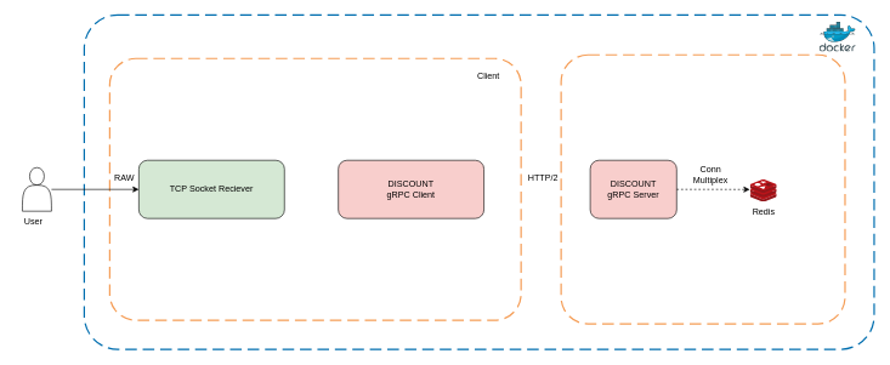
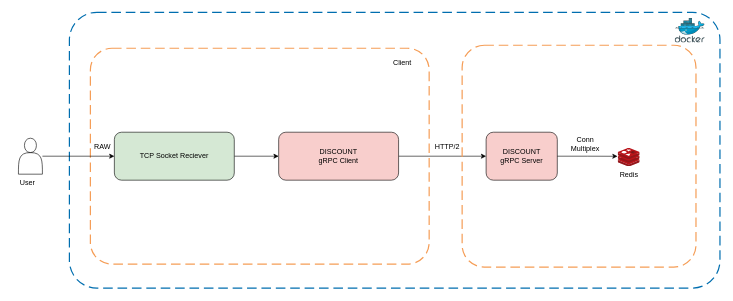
  <mxCell id="0" />
  <mxCell id="1" parent="0" />
  <mxCell id="2" value="" style="group" vertex="1" connectable="0" parent="1"><mxGeometry x="150" y="80" width="1050" height="400" as="geometry" /></mxCell>
  <mxCell id="3" value="" style="rounded=1;arcSize=10;dashed=1;strokeColor=#F59D56;fillColor=none;gradientColor=none;dashPattern=8 4;strokeWidth=2;" vertex="1" parent="2"><mxGeometry width="565" height="360" as="geometry" /></mxCell>
  <mxCell id="4" value="Client" style="text;html=1;align=center;verticalAlign=middle;resizable=0;points=[];autosize=1;strokeColor=none;fillColor=none;" vertex="1" parent="2"><mxGeometry x="495" y="10" width="50" height="30" as="geometry" /></mxCell>
  <mxCell id="5" value="" style="rounded=1;arcSize=10;dashed=1;strokeColor=#006EAF;fillColor=none;dashPattern=8 4;strokeWidth=2;fontColor=#ffffff;" vertex="1" parent="2"><mxGeometry x="-35" y="-60" width="1085" height="460" as="geometry" /></mxCell>
  <mxCell id="6" value="" style="image;sketch=0;aspect=fixed;html=1;points=[];align=center;fontSize=12;image=img/lib/mscae/Docker.svg;" vertex="1" parent="2"><mxGeometry x="975" y="-50" width="50" height="41" as="geometry" /></mxCell>
  <mxCell id="7" value="RAW" style="text;html=1;align=center;verticalAlign=middle;resizable=0;points=[];autosize=1;strokeColor=none;fillColor=none;" vertex="1" parent="2"><mxGeometry x="-5" y="150" width="50" height="30" as="geometry" /></mxCell>
  <mxCell id="8" value="HTTP/2" style="text;html=1;align=center;verticalAlign=middle;resizable=0;points=[];autosize=1;strokeColor=none;fillColor=none;" vertex="1" parent="2"><mxGeometry x="565" y="150" width="60" height="30" as="geometry" /></mxCell>
+ <mxCell id="9" style="edgeStyle=orthogonalEdgeStyle;rounded=0;orthogonalLoop=1;jettySize=auto;html=1;entryX=0;entryY=0.5;entryDx=0;entryDy=0;" edge="1" parent="1" source="10" target="12"><mxGeometry relative="1" as="geometry" /></mxCell>
  <mxCell id="10" value="TCP Socket Reciever" style="rounded=1;whiteSpace=wrap;html=1;fillColor=#d5e8d4;" vertex="1" parent="1"><mxGeometry x="190" y="220" width="200" height="80" as="geometry" /></mxCell>
+ <mxCell id="11" style="edgeStyle=orthogonalEdgeStyle;rounded=0;orthogonalLoop=1;jettySize=auto;html=1;entryX=0;entryY=0.5;entryDx=0;entryDy=0;" edge="1" parent="1" source="12" target="17"><mxGeometry relative="1" as="geometry" /></mxCell>
  <mxCell id="12" value="DISCOUNT&lt;div&gt;gRPC Client&lt;/div&gt;" style="rounded=1;whiteSpace=wrap;html=1;fillColor=#f8cecc;" vertex="1" parent="1"><mxGeometry x="464" y="220" width="200" height="80" as="geometry" /></mxCell>
  <mxCell id="13" style="edgeStyle=orthogonalEdgeStyle;rounded=0;orthogonalLoop=1;jettySize=auto;html=1;entryX=0;entryY=0.5;entryDx=0;entryDy=0;" edge="1" parent="1" source="14" target="10"><mxGeometry relative="1" as="geometry" /></mxCell>
  <mxCell id="14" value="" style="shape=actor;whiteSpace=wrap;html=1;" vertex="1" parent="1"><mxGeometry x="30" y="230" width="40" height="60" as="geometry" /></mxCell>
  <mxCell id="15" value="" style="group" vertex="1" connectable="0" parent="1"><mxGeometry x="770" y="75" width="390" height="370" as="geometry" /></mxCell>
  <mxCell id="16" value="" style="rounded=1;arcSize=10;dashed=1;strokeColor=#F59D56;fillColor=none;gradientColor=none;dashPattern=8 4;strokeWidth=2;" vertex="1" parent="15"><mxGeometry width="390" height="370" as="geometry" /></mxCell>
  <mxCell id="17" value="DISCOUNT&lt;div&gt;gRPC Server&lt;/div&gt;" style="rounded=1;whiteSpace=wrap;html=1;fillColor=#f8cecc;" vertex="1" parent="15"><mxGeometry x="40" y="145" width="118.73" height="80" as="geometry" /></mxCell>
  <mxCell id="18" value="Redis" style="image;sketch=0;aspect=fixed;html=1;points=[];align=center;fontSize=12;image=img/lib/mscae/Cache_Redis_Product.svg;" vertex="1" parent="15"><mxGeometry x="259.998" y="171.65" width="36.538" height="30.692" as="geometry" /></mxCell>
- <mxCell id="19" style="edgeStyle=orthogonalEdgeStyle;rounded=0;orthogonalLoop=1;jettySize=auto;html=1;entryX=-0.023;entryY=0.44;entryDx=0;entryDy=0;entryPerimeter=0;dashed=1;" edge="1" parent="15" source="17" target="18"><mxGeometry relative="1" as="geometry" /></mxCell>
+ <mxCell id="19" style="edgeStyle=orthogonalEdgeStyle;rounded=0;orthogonalLoop=1;jettySize=auto;html=1;entryX=-0.023;entryY=0.44;entryDx=0;entryDy=0;entryPerimeter=0;" edge="1" parent="15" source="17" target="18"><mxGeometry relative="1" as="geometry" /></mxCell>
  <mxCell id="20" value="Conn&lt;div&gt;Multiplex&lt;/div&gt;" style="text;html=1;align=center;verticalAlign=middle;resizable=0;points=[];autosize=1;strokeColor=none;fillColor=none;" vertex="1" parent="15"><mxGeometry x="170" y="145" width="70" height="40" as="geometry" /></mxCell>
  <mxCell id="21" value="User" style="text;html=1;align=center;verticalAlign=middle;resizable=0;points=[];autosize=1;strokeColor=none;fillColor=none;" vertex="1" parent="1"><mxGeometry x="20" y="290" width="50" height="30" as="geometry" /></mxCell>
